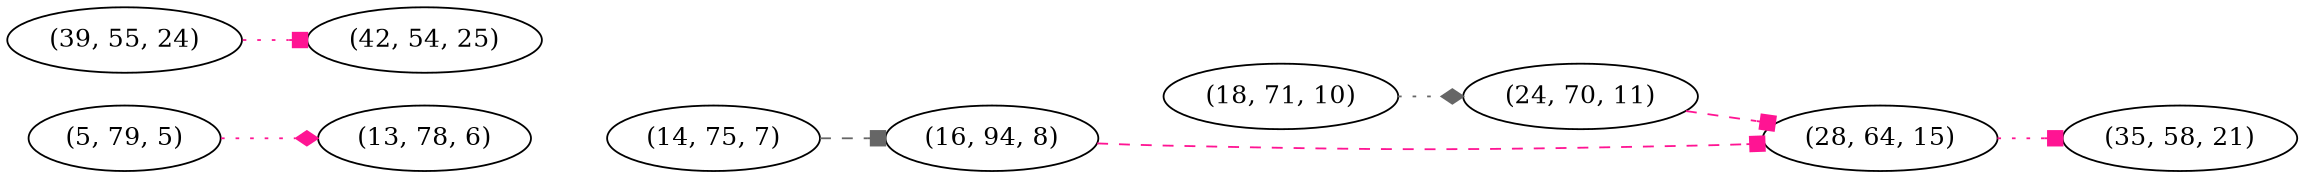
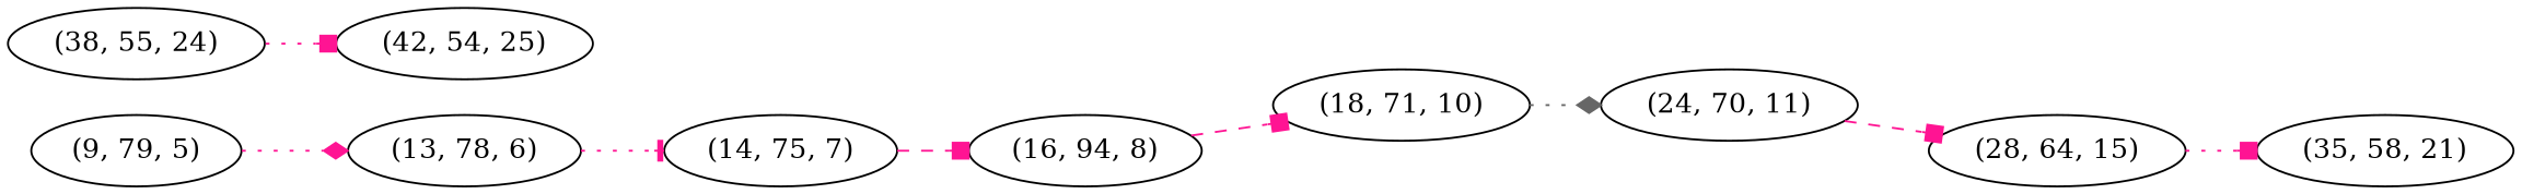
  digraph {
    rankdir=LR
    edge [arrowhead=box color=deeppink style=dotted]
-   "(9, 79, 5)" [label="(5, 79, 5)"]
+   "(9, 79, 5)"
    "(13, 78, 6)"
    "(14, 75, 7)"
    n4 [label="(16, 94, 8)"]
    "(18, 71, 10)"
    "(24, 70, 11)"
    "(28, 64, 15)"
    "(35, 58, 21)"
-   "(39, 55, 24)"
+   "(39, 55, 24)" [label="(38, 55, 24)"]
    "(42, 54, 25)"
    "(9, 79, 5)" -> "(13, 78, 6)" [arrowhead=diamond]
-   "(14, 75, 7)" -> n4 [color=gray40 style=dashed]
-   n4 -> "(28, 64, 15)" [style=dashed]
+   "(13, 78, 6)" -> "(14, 75, 7)" [arrowhead=tee]
+   "(14, 75, 7)" -> n4 [style=dashed]
+   n4 -> "(18, 71, 10)" [style=dashed]
    "(18, 71, 10)" -> "(24, 70, 11)" [arrowhead=diamond color=gray40]
    "(24, 70, 11)" -> "(28, 64, 15)" [style=dashed]
    "(28, 64, 15)" -> "(35, 58, 21)"
    "(39, 55, 24)" -> "(42, 54, 25)"
  }
